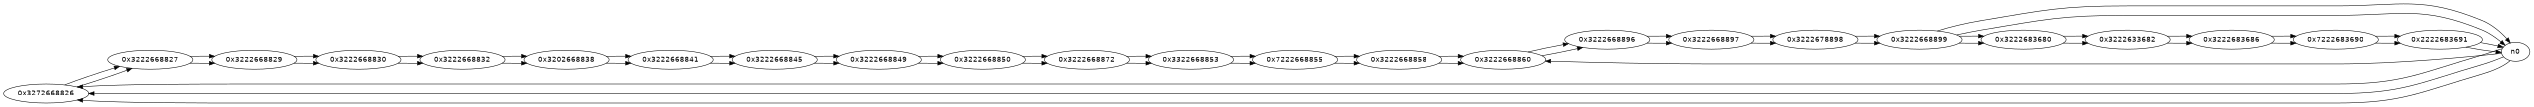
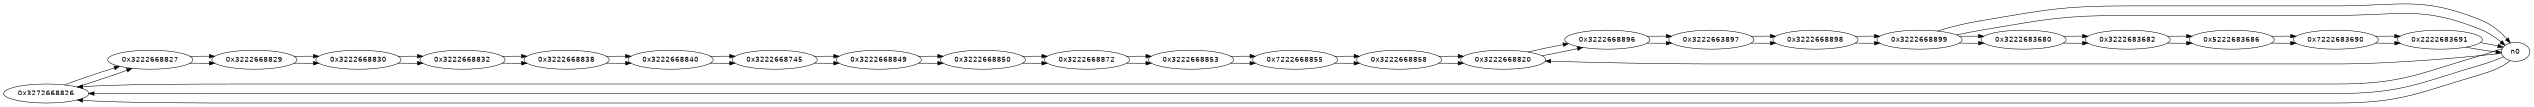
  digraph {
    fontname="DejaVu Sans"
    rankdir=LR
    node [fontname="DejaVu Sans"]
    edge [fontname="DejaVu Sans"]
    n1 [label="0x3272668826"]
    n2 [label="0x3222668827"]
    n3 [label="0x3222668829"]
    n4 [label="0x3222668830"]
    n5 [label="0x3222668832"]
-   n6 [label="0x3202668838"]
-   n7 [label="0x3222668841"]
-   n8 [label="0x3222668845"]
+   n6 [label="0x3222668838"]
+   n7 [label="0x3222668840"]
+   n8 [label="0x3222668745"]
    n9 [label="0x3222668849"]
    n10 [label="0x3222668850"]
    n11 [label="0x3222668872"]
-   n12 [label="0x3322668853"]
+   n12 [label="0x3222668853"]
    n13 [label="0x7222668855"]
    n14 [label="0x3222668858"]
-   n15 [label="0x3222668860"]
+   n15 [label="0x3222668820"]
    n16 [label="0x3222668896"]
-   n17 [label="0x3222668897"]
+   n17 [label="0x3222663897"]
    n0
-   n18 [label="0x3222678898"]
+   n18 [label="0x3222668898"]
    n19 [label="0x3222668899"]
    n20 [label="0x3222683680"]
-   n21 [label="0x3222633682"]
-   n22 [label="0x3222683686"]
+   n21 [label="0x3222683682"]
+   n22 [label="0x5222683686"]
    n23 [label="0x7222683690"]
    n24 [label="0x2222683691"]
    n1 -> n2
    n1 -> n2
    n2 -> n3
    n2 -> n3
    n3 -> n4
    n3 -> n4
    n4 -> n5
    n4 -> n5
    n5 -> n6
    n5 -> n6
    n6 -> n7
    n6 -> n7
    n7 -> n8
    n7 -> n8
    n8 -> n9
    n8 -> n9
    n9 -> n10
    n9 -> n10
    n10 -> n11
    n10 -> n11
    n11 -> n12
    n11 -> n12
    n12 -> n13
    n12 -> n13
    n13 -> n14
    n13 -> n14
    n14 -> n15
    n14 -> n15
    n15 -> n16
    n15 -> n16
    n16 -> n17
    n16 -> n17
    n17 -> n18
    n17 -> n18
    n0 -> n1
    n0 -> n1
    n0 -> n1
    n0 -> n15
    n18 -> n19
    n18 -> n19
    n19 -> n0
    n19 -> n0
    n19 -> n20
    n19 -> n20
    n20 -> n21
    n20 -> n21
    n21 -> n22
    n21 -> n22
    n22 -> n23
    n22 -> n23
    n23 -> n24
    n23 -> n24
    n24 -> n0
    n24 -> n0
  }
